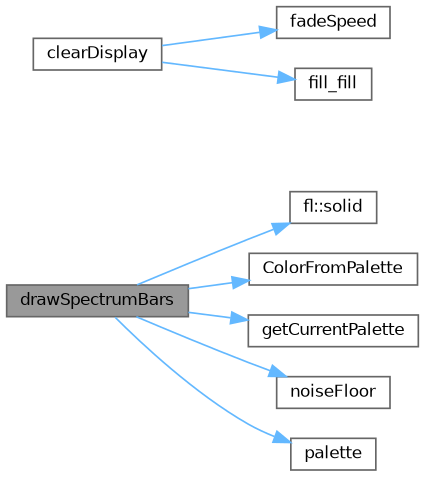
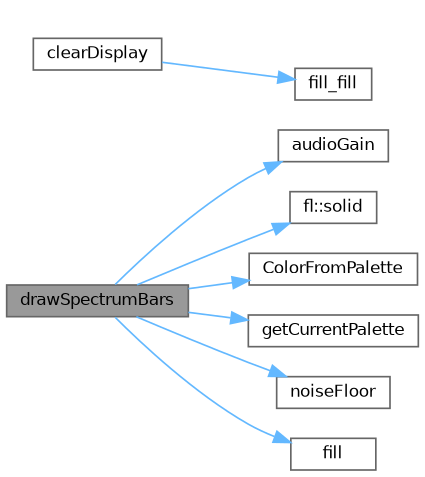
  digraph {
    rankdir=LR
    node [color=grey40 fillcolor=white fontname=Helvetica fontsize=10 shape=box style=filled]
    edge [color=steelblue1 fontname=Helvetica fontsize=10 labelfontname=Helvetica labelfontsize=10 style=solid]
    n1 [color=gray40 fillcolor=grey60 fontcolor=black height=0.2 label=drawSpectrumBars width=0.4]
+   n2 [height=0.2 label=audioGain width=0.4]
    n3 [height=0.2 label="fl::solid" width=0.4]
    n4 [height=0.2 label=ColorFromPalette width=0.4]
    n5 [height=0.2 label=getCurrentPalette width=0.4]
    n6 [height=0.2 label=noiseFloor width=0.4]
-   n7 [height=0.2 label=palette width=0.4]
+   n7 [height=0.2 label=fill width=0.4]
    n8 [height=0.2 label=clearDisplay width=0.4]
-   n9 [height=0.2 label=fadeSpeed width=0.4]
    n10 [height=0.2 label=fill_fill width=0.4]
+   n1 -> n2
    n1 -> n3
    n1 -> n4
    n1 -> n5
    n1 -> n6
    n1 -> n7
-   n8 -> n9
    n8 -> n10
  }
